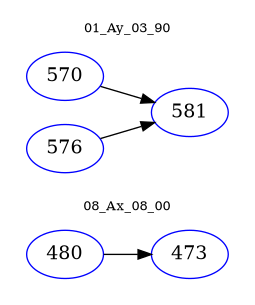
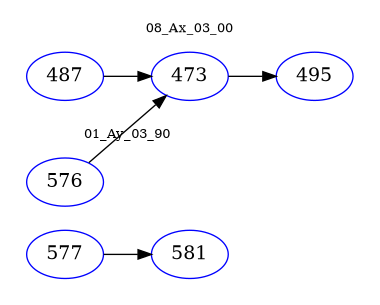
  digraph {
    rankdir=LR
    node [color=blue]
    edge [color=black]
-   n1 [label=480]
+   n1 [label=487]
    n2 [label=473]
-   n4 [label=570]
+   n3 [label=495]
+   n4 [label=577]
    n5 [label=576]
    n6 [label=581]
    subgraph cluster_1 {
      color=white
      fontsize=10
-     label="08_Ax_08_00"
+     label="08_Ax_03_00"
      n1
      n2
+     n3
    }
    subgraph cluster_2 {
      color=white
      fontsize=10
      label="01_Ay_03_90"
      n4
      n5
      n6
    }
    n1 -> n2
+   n2 -> n3
    n4 -> n6
-   n5 -> n6
+   n5 -> n2
  }
